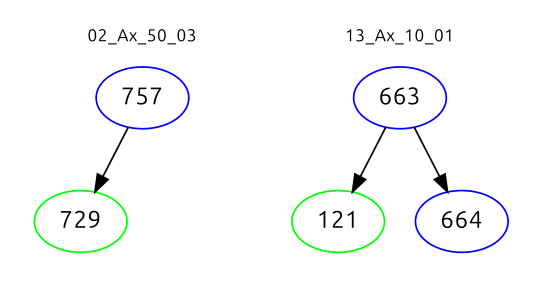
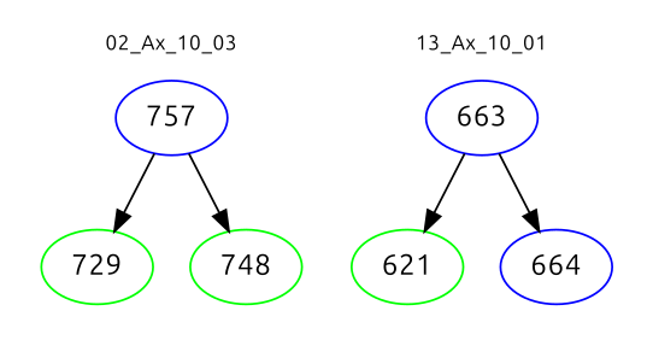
  digraph {
    fontname=Ubuntu
    node [color=blue fontname=Ubuntu]
    edge [color=black fontname=Ubuntu]
    n1 [label=757]
    n2 [color=green label=729]
+   n3 [color=green label=748]
    n4 [label=663]
-   n5 [color=green label=121]
+   n5 [color=green label=621]
    n6 [label=664]
    subgraph cluster_1 {
      color=white
      fontsize=10
-     label="02_Ax_50_03"
+     label="02_Ax_10_03"
      n1
      n2
+     n3
    }
    subgraph cluster_2 {
      color=white
      fontsize=10
      label="13_Ax_10_01"
      n4
      n5
      n6
    }
    n1 -> n2
+   n1 -> n3
    n4 -> n5
    n4 -> n6
  }
